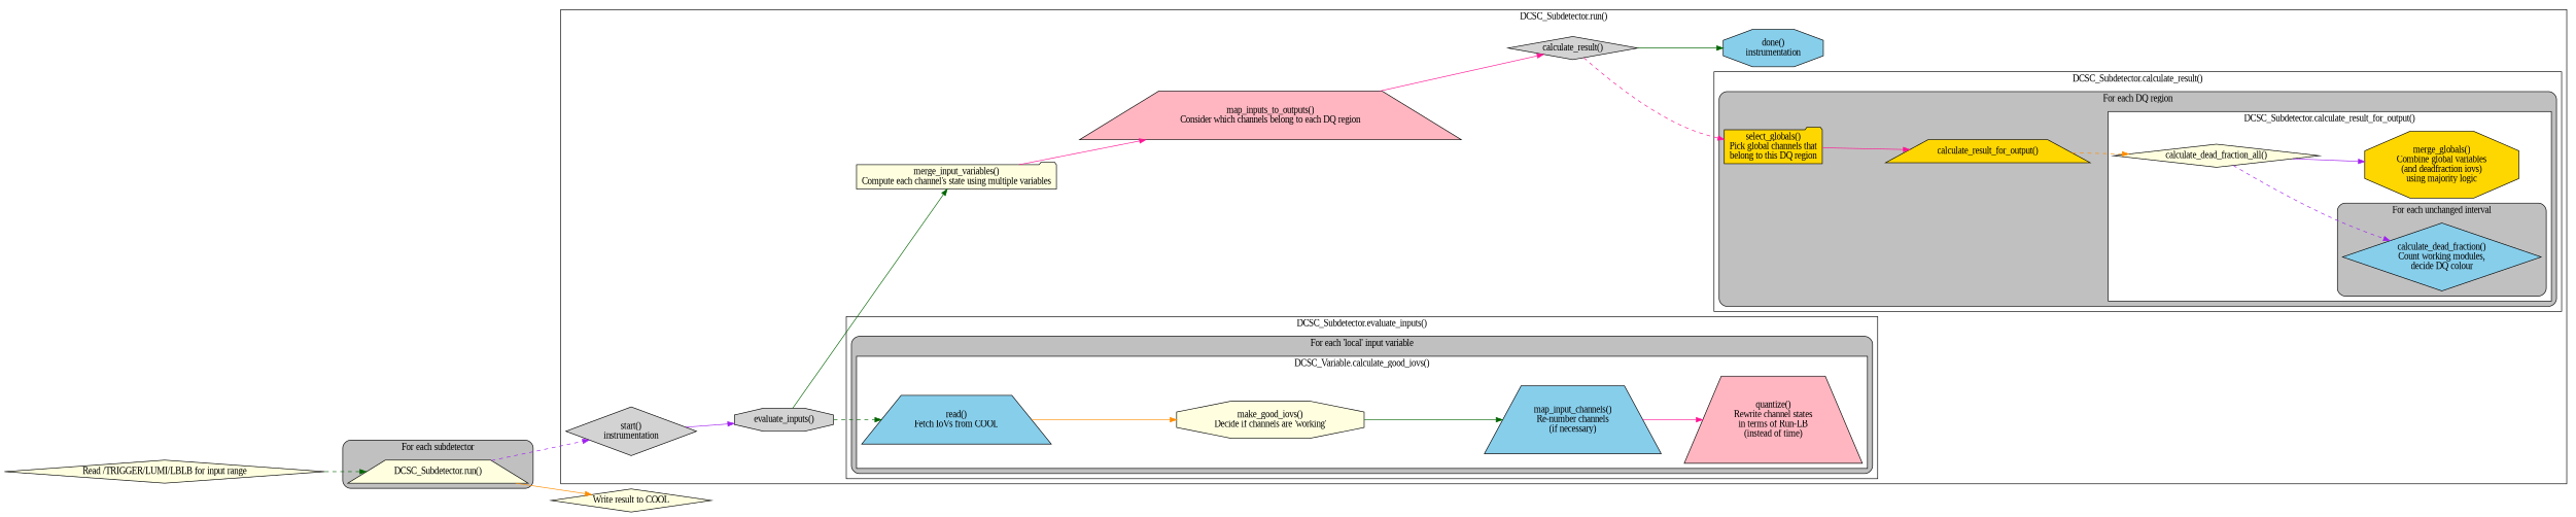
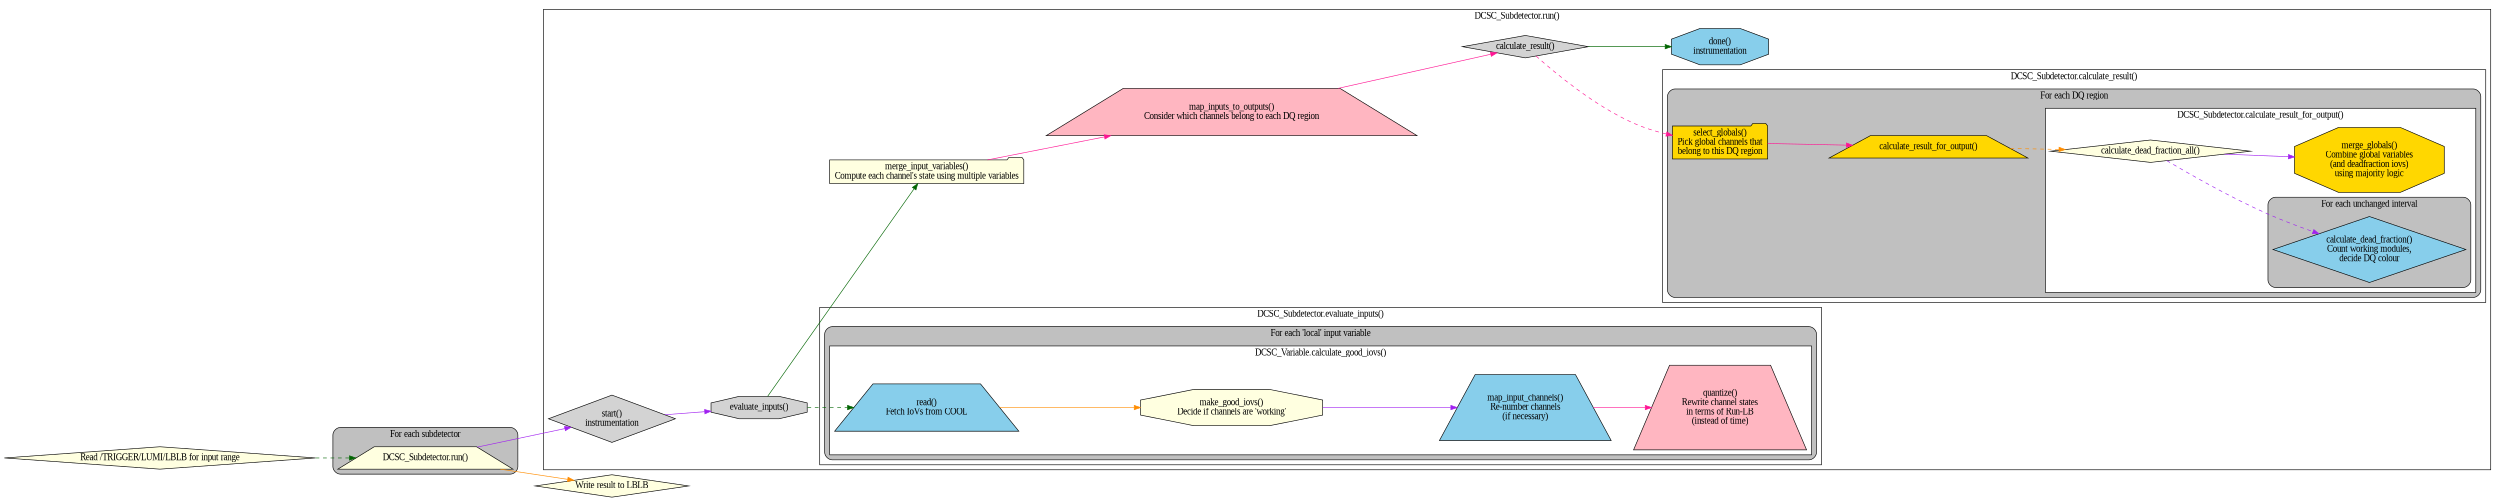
  digraph {
    fontname="Liberation Serif"
    rankdir=LR
    node [fillcolor=lightyellow fontname="Liberation Serif" shape=trapezium style=filled]
    edge [color=darkgreen fontname="Liberation Serif"]
    n1 [fillcolor=skyblue label="read()\nFetch IoVs from COOL"]
    n2 [label="make_good_iovs()\nDecide if channels are 'working'" shape=octagon]
    n3 [fillcolor=skyblue label="map_input_channels()\nRe-number channels\n(if necessary)"]
    n4 [fillcolor=lightpink label="quantize()\nRewrite channel states\nin terms of Run-LB\n(instead of time)"]
    n5 [fillcolor=skyblue label="calculate_dead_fraction()\nCount working modules,\ndecide DQ colour" shape=diamond]
    "calculate_dead_fraction_all()" [shape=diamond]
    n7 [fillcolor=gold label="merge_globals()\nCombine global variables\n(and deadfraction iovs)\nusing majority logic" shape=octagon]
    n8 [fillcolor=gold label="select_globals()\nPick global channels that\nbelong to this DQ region" shape=folder]
    "calculate_result_for_output()" [fillcolor=gold]
    n10 [fillcolor=lightgrey label="start()\ninstrumentation" shape=diamond]
    "evaluate_inputs()" [fillcolor=lightgrey shape=octagon]
    n12 [label="merge_input_variables()\nCompute each channel's state using multiple variables" shape=folder]
    n13 [fillcolor=lightpink label="map_inputs_to_outputs()\nConsider which channels belong to each DQ region"]
    "calculate_result()" [fillcolor=lightgrey shape=diamond]
    n15 [fillcolor=skyblue label="done()\ninstrumentation" shape=octagon]
    "DCSC_Subdetector.run()"
-   "Write result to COOL" [shape=diamond]
+   "Write result to COOL" [shape=diamond label="Write result to LBLB"]
    "Read /TRIGGER/LUMI/LBLB for input range" [shape=diamond]
    subgraph cluster_1 {
      label="DCSC_Subdetector.run()"
      n10
      "evaluate_inputs()"
      n12
      n13
      "calculate_result()"
      n15
      subgraph cluster_2 {
        label="DCSC_Subdetector.evaluate_inputs()"
        subgraph cluster_3 {
          fillcolor=grey
          label="For each 'local' input variable"
          style="rounded, filled"
          subgraph cluster_4 {
            fillcolor=white
            label="DCSC_Variable.calculate_good_iovs()"
            style=filled
            n1
            n2
            n3
            n4
          }
        }
      }
      subgraph cluster_5 {
        label="DCSC_Subdetector.calculate_result()"
        subgraph cluster_6 {
          fillcolor=grey
          label="For each DQ region"
          style="rounded, filled"
          n8
          "calculate_result_for_output()"
          subgraph cluster_7 {
            fillcolor=white
            label="DCSC_Subdetector.calculate_result_for_output()"
            style=filled
            "calculate_dead_fraction_all()"
            n7
            subgraph cluster_8 {
              fillcolor=grey
              label="For each unchanged interval"
              style="rounded, filled"
              n5
            }
          }
        }
      }
    }
    subgraph cluster_9 {
      fillcolor=grey
      label="For each subdetector"
      style="rounded, filled"
      "DCSC_Subdetector.run()"
    }
    n1 -> n2 [color=darkorange]
-   n2 -> n3
+   n2 -> n3 [color=purple]
    n3 -> n4 [color=deeppink]
    "calculate_dead_fraction_all()" -> n5 [color=purple style=dashed weight=0.1]
    "calculate_dead_fraction_all()" -> n7 [color=purple]
    n8 -> "calculate_result_for_output()" [color=deeppink]
    "calculate_result_for_output()" -> "calculate_dead_fraction_all()" [color=darkorange style=dashed]
    n10 -> "evaluate_inputs()" [color=purple]
    "evaluate_inputs()" -> n1 [style=dashed]
    "evaluate_inputs()" -> n12
    n12 -> n13 [color=deeppink]
    n13 -> "calculate_result()" [color=deeppink]
    "calculate_result()" -> n8 [color=deeppink style=dashed]
    "calculate_result()" -> n15 [weight=100]
-   "DCSC_Subdetector.run()" -> n10 [color=purple style=dashed]
+   "DCSC_Subdetector.run()" -> n10 [color=purple style=solid]
    "DCSC_Subdetector.run()" -> "Write result to COOL" [color=darkorange]
    "Read /TRIGGER/LUMI/LBLB for input range" -> "DCSC_Subdetector.run()" [style=dashed]
  }
